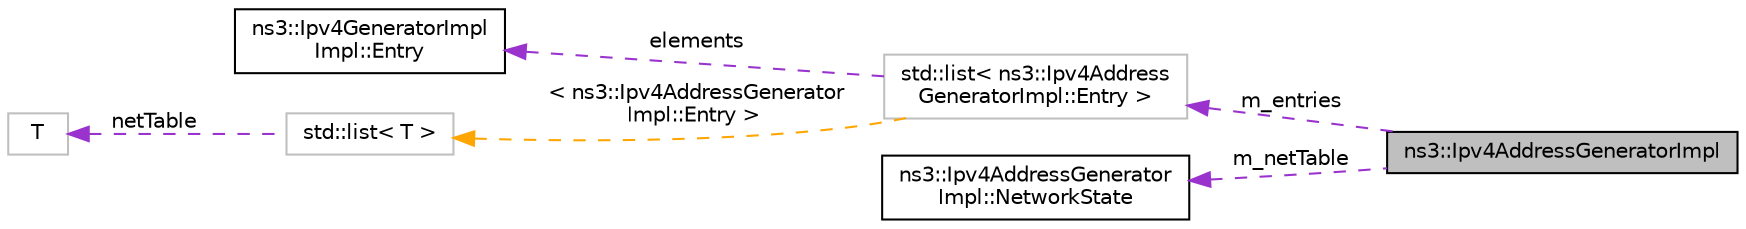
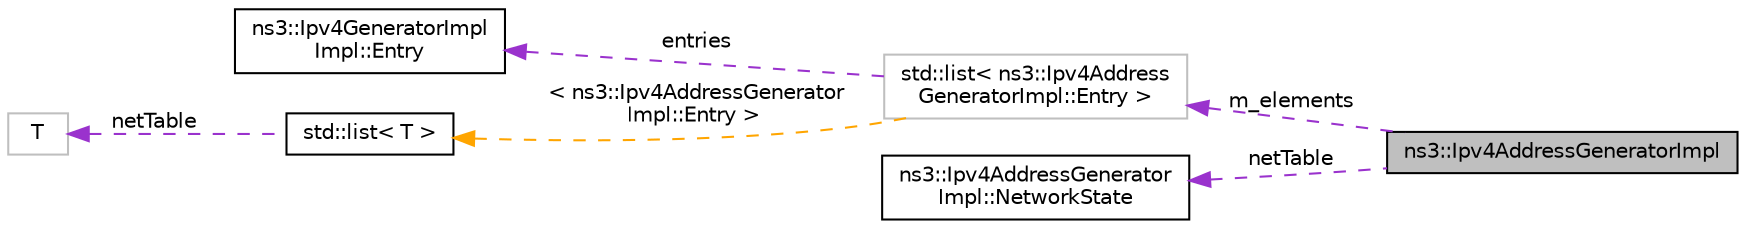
  digraph {
    rankdir=LR
    node [color=black fillcolor=white fontname=Helvetica fontsize=10 shape=record style=filled]
    edge [color=darkorchid3 dir=back fontname=Helvetica fontsize=10 labelfontname=Helvetica labelfontsize=10 style=dashed]
    n1 [fillcolor=grey75 fontcolor=black height=0.2 label="ns3::Ipv4AddressGeneratorImpl" width=0.4]
    n2 [color=grey75 height=0.2 label="std::list\< ns3::Ipv4Address\lGeneratorImpl::Entry \>" width=0.4]
    n3 [height=0.2 label="ns3::Ipv4GeneratorImpl\lImpl::Entry" width=0.4]
-   n4 [color=grey75 height=0.2 label="std::list\< T \>" width=0.4]
+   n4 [height=0.2 label="std::list\< T \>" width=0.4]
    n5 [color=grey75 height=0.2 label=T width=0.4]
    n6 [height=0.2 label="ns3::Ipv4AddressGenerator\lImpl::NetworkState" width=0.4]
-   n2 -> n1 [label=" m_entries"]
-   n3 -> n2 [label=" elements"]
+   n2 -> n1 [label=" m_elements"]
+   n3 -> n2 [label=" entries"]
    n4 -> n2 [color=orange label=" \< ns3::Ipv4AddressGenerator\lImpl::Entry \>"]
    n5 -> n4 [label=" netTable"]
-   n6 -> n1 [label=" m_netTable"]
+   n6 -> n1 [label=" netTable"]
  }
